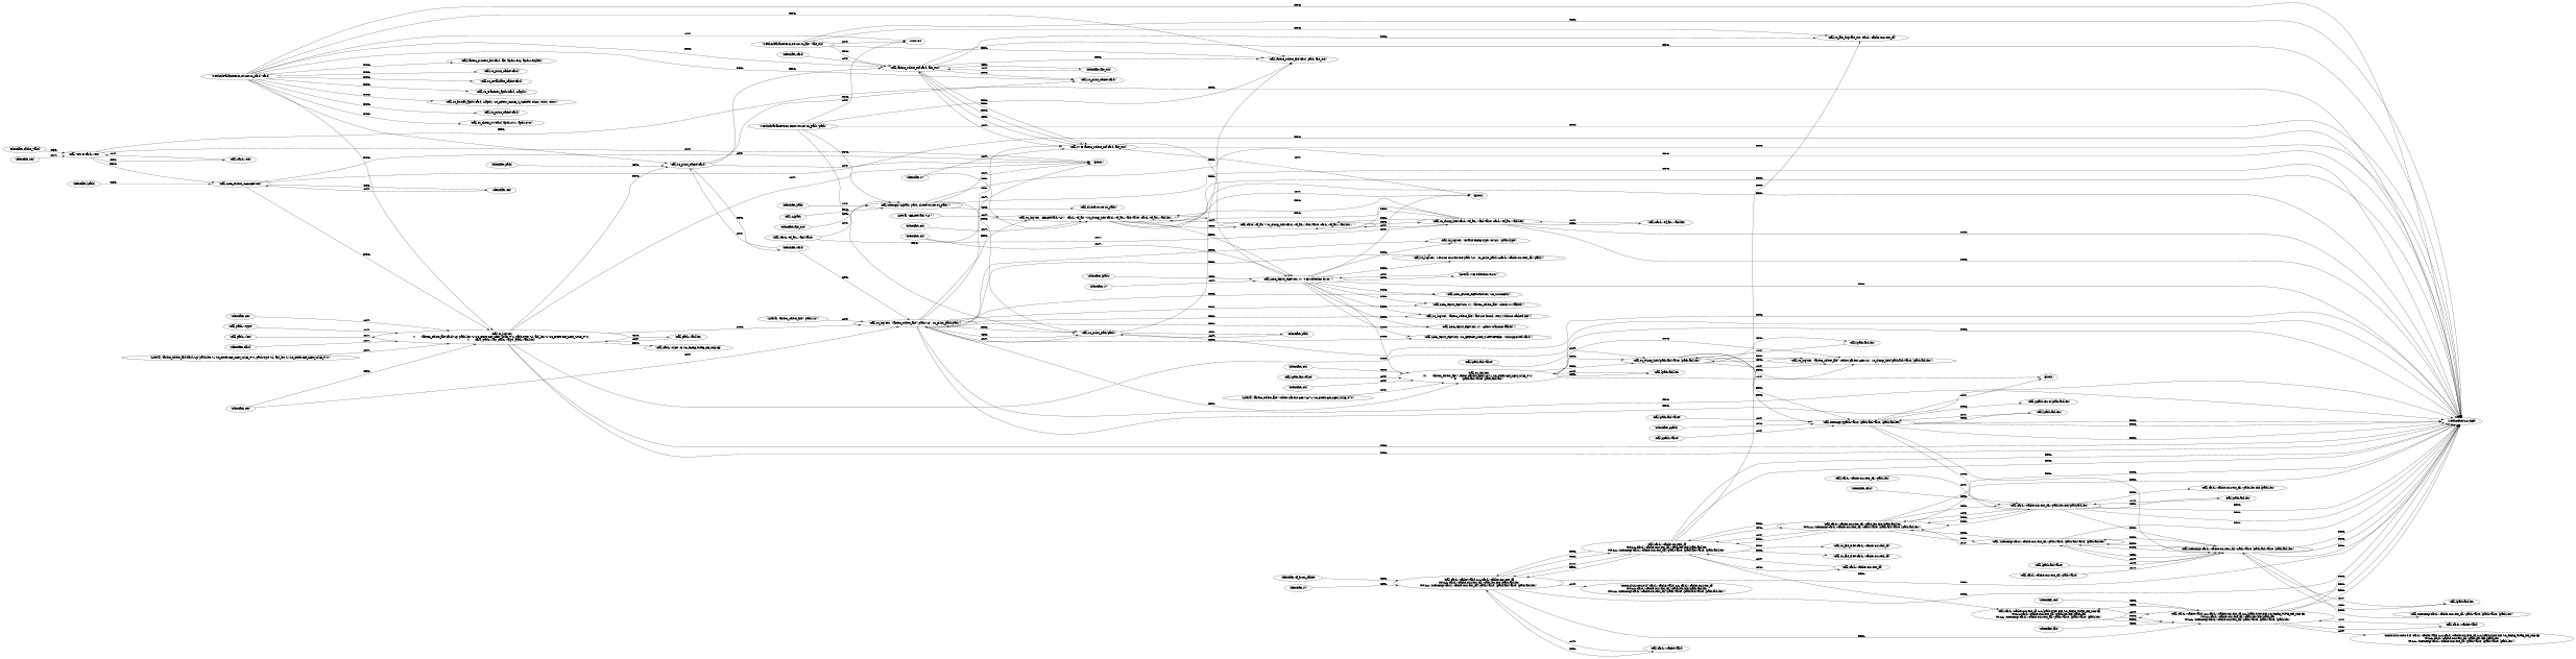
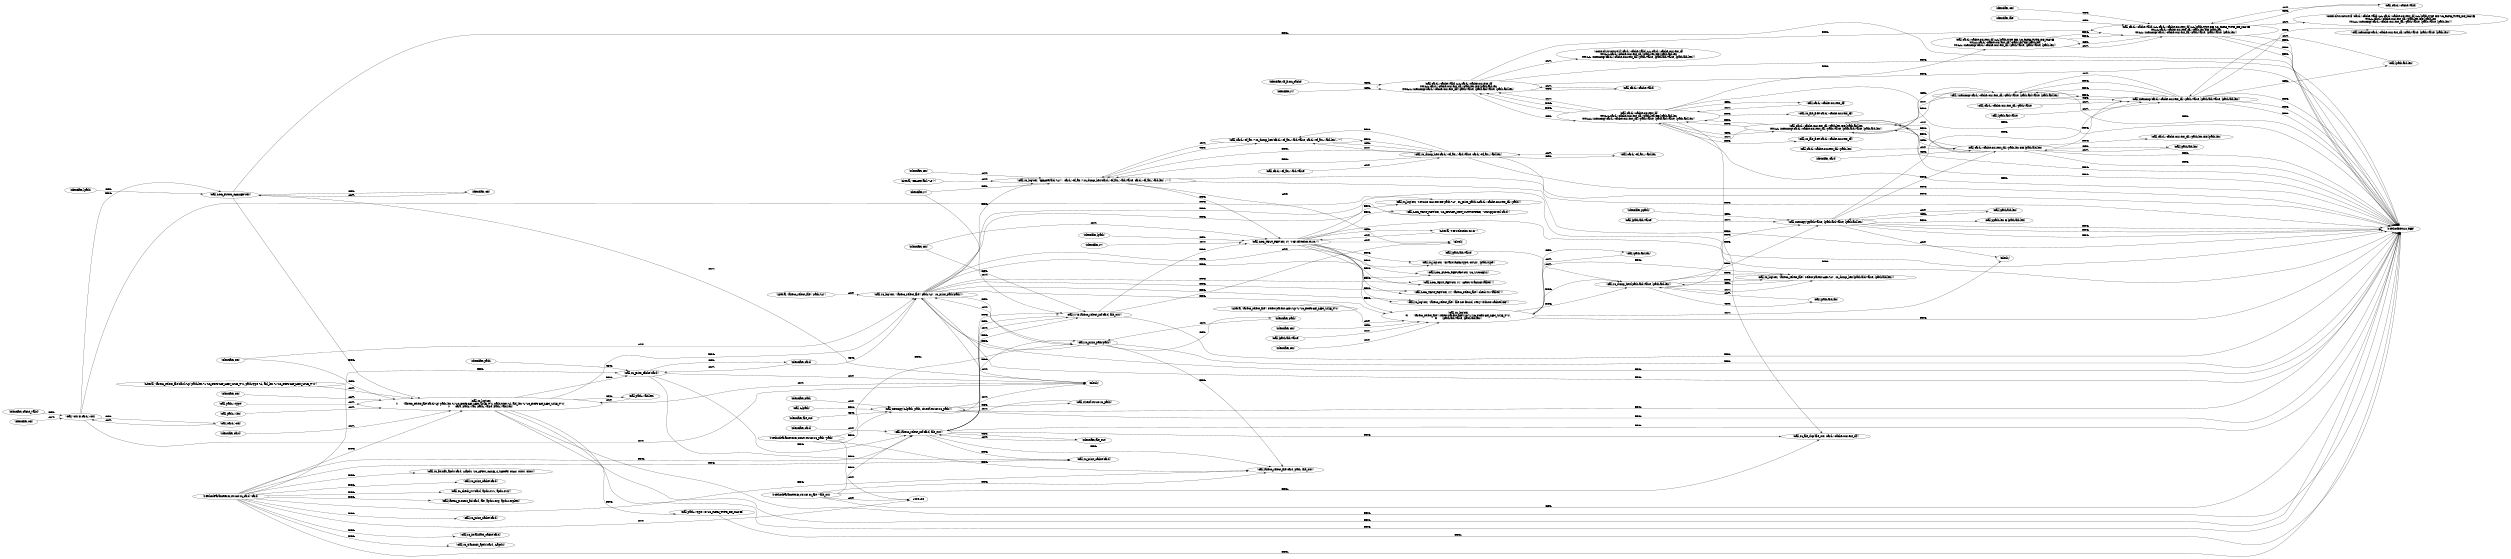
  digraph {
    rankdir=LR
    n1 [label="(Call,card->cache.valid && card->cache.current_df\n\t\t\t\t&& card->cache.current_df->path.len == lpath.aid.len\n\t\t\t\t&& !memcmp(card->cache.current_df->path.value, lpath.aid.value, lpath.aid.len))"]
    n2 [label="(Call,card->cache.current_df\n\t\t\t\t&& card->cache.current_df->path.len == lpath.aid.len\n\t\t\t\t&& !memcmp(card->cache.current_df->path.value, lpath.aid.value, lpath.aid.len))"]
    n3 [label="(Call,card->cache.valid && card->cache.current_df && lpath.type == SC_PATH_TYPE_DF_NAME\n\t\t\t&& card->cache.current_df->path.len == lpath.len\n\t\t\t&& !memcmp(card->cache.current_df->path.value, lpath.value, lpath.len))"]
    n4 [label="(Call,card->cache.valid)"]
    n5 [label="(ControlStructure,if (card->cache.valid && card->cache.current_df\n\t\t\t\t&& card->cache.current_df->path.len == lpath.aid.len\n\t\t\t\t&& !memcmp(card->cache.current_df->path.value, lpath.aid.value, lpath.aid.len)))"]
    n6 [label="(MethodReturn,RET)"]
    n7 [label="(Call,card->cache.current_df->path.len == lpath.aid.len\n\t\t\t\t&& !memcmp(card->cache.current_df->path.value, lpath.aid.value, lpath.aid.len))"]
    n8 [label="(Call,sc_file_free(card->cache.current_df))"]
    n9 [label="(Call,sc_file_dup(file_out, card->cache.current_df))"]
    n10 [label="(Call,card->cache.current_df)"]
    n11 [label="(Call,card->cache.current_df && lpath.type == SC_PATH_TYPE_DF_NAME\n\t\t\t&& card->cache.current_df->path.len == lpath.len\n\t\t\t&& !memcmp(card->cache.current_df->path.value, lpath.value, lpath.len))"]
    n12 [label="(Call,sc_file_free(card->cache.current_df))"]
    n13 [label="(Call,card->cache.valid)"]
    n14 [label="(ControlStructure,if (card->cache.valid && card->cache.current_df && lpath.type == SC_PATH_TYPE_DF_NAME\n\t\t\t&& card->cache.current_df->path.len == lpath.len\n\t\t\t&& !memcmp(card->cache.current_df->path.value, lpath.value, lpath.len)))"]
    n15 [label="(Call,card->cache.current_df->path.len == lpath.aid.len)"]
    n16 [label="(Call,!memcmp(card->cache.current_df->path.value, lpath.aid.value, lpath.aid.len))"]
    n17 [label="(Call,memcmp(card->cache.current_df->path.value, lpath.aid.value, lpath.aid.len))"]
    n18 [label="(Call,card->cache.current_df->path.len == lpath.len)"]
    n19 [label="(Call,lpath.aid.len)"]
    n20 [label="(Call,memcmp(card->cache.current_df->path.value, lpath.value, lpath.len))"]
    n21 [label="(Call,lpath.aid.len)"]
    n22 [label="(Call,memcpy(ppath.value, lpath.aid.value, lpath.aid.len))"]
    n23 [label="(Block,)"]
    n24 [label="(Call,lpath.aid.len)"]
    n25 [label="(Call,ppath.len = lpath.aid.len)"]
    n26 [label="(Call,sc_dump_hex(lpath.aid.value, lpath.aid.len))"]
    n27 [label="(Call,sc_log(ctx, \"iasecc_select_file() select parent AID:%s\", sc_dump_hex(lpath.aid.value, lpath.aid.len)))"]
    n28 [label="(Call,lpath.aid.len)"]
    n29 [label="(Call,sc_log(ctx,\n\t\t       \"iasecc_select_file() select parent AID:%p/%\"SC_FORMAT_LEN_SIZE_T\"u\",\n\t\t       lpath.aid.value, lpath.aid.len))"]
    n30 [label="(Call,lpath.aid.len)"]
    n31 [label="(Call,sc_log(ctx, \"iasecc_select_file() path:%s\", sc_print_path(path)))"]
    n32 [label="(Call,sc_print_path(path))"]
    n33 [label="(Call,sc_log(ctx, \"EF.ATR(aid:'%s')\", card->ef_atr ? sc_dump_hex(card->ef_atr->aid.value, card->ef_atr->aid.len) : \"\"))"]
    n34 [label="(Call,LOG_FUNC_RETURN(ctx, SC_SUCCESS))"]
    n35 [label="(Call,LOG_TEST_RET(ctx, rv, \"APDU transmit failed\"))"]
    n36 [label="(Call,LOG_TEST_RET(ctx, rv, \"iasecc_select_file() check SW failed\"))"]
    n37 [label="(Call,sc_log(ctx, \"iasecc_select_file() file not found, retry without cached DF\"))"]
    n38 [label="(Call,LOG_TEST_RET(ctx, SC_ERROR_NOT_SUPPORTED, \"Unsupported card\"))"]
    n39 [label="(Block,)"]
    n40 [label="(Call,sc_log(ctx, \"Invalid PATH type: 0x%X\", lpath.type))"]
    n41 [label="(Call,sc_log(ctx, \"returns current DF path %s\", sc_print_path(&card->cache.current_df->path)))"]
    n42 [label="(Call,iasecc_select_file(card, path, file_out))"]
    n43 [label="(Identifier,path)"]
    n44 [label="(Call,LOG_TEST_RET(ctx, rv, \"MF selection error\"))"]
    n45 [label="(Block,)"]
    n46 [label="(Call,card->ef_atr ? sc_dump_hex(card->ef_atr->aid.value, card->ef_atr->aid.len) : \"\")"]
    n47 [label="(Call,sc_log(ctx,\n\t       \"iasecc_select_file(card:%p) path.len %\"SC_FORMAT_LEN_SIZE_T\"u; path.type %i; aid_len %\"SC_FORMAT_LEN_SIZE_T\"u\",\n\t       card, path->len, path->type, path->aid.len))"]
    n48 [label="(Call,sc_print_cache(card))"]
    n49 [label="(Call,path->type != SC_PATH_TYPE_DF_NAME)"]
    n50 [label="(Call,path->aid.len)"]
    n51 [label="(Call,iasecc_select_mf(card, file_out))"]
    n52 [label="(Call,sc_print_cache(card))"]
    n53 [label="(Identifier,card)"]
    n54 [label="(Call,LOG_FUNC_CALLED(ctx))"]
    n55 [label="(Identifier,ctx)"]
    n56 [label="(Call,*ctx = card->ctx)"]
    n57 [label="(Call,card->ctx)"]
    n58 [label="(MethodParameterIn,struct sc_card *card)"]
    n59 [label="(Call,iasecc_process_fci(card, file, apdu.resp, apdu.resplen))"]
    n60 [label="(Call,sc_print_cache(card))"]
    n61 [label="(Call,sc_invalidate_cache(card))"]
    n62 [label="(Call,sc_transmit_apdu(card, &apdu))"]
    n63 [label="(Call,sc_format_apdu(card, &apdu, SC_APDU_CASE_4_SHORT, 0xA4, 0x00, 0x00))"]
    n64 [label="(Call,sc_print_cache(card))"]
    n65 [label="(Call,sc_check_sw(card, apdu.sw1, apdu.sw2))"]
    1000102
    n67 [label="(Call,rv = iasecc_select_mf(card, file_out))"]
    n68 [label="(Identifier,file_out)"]
    n69 [label="(Call,memcpy(&lpath, path, sizeof(struct sc_path)))"]
    n70 [label="(Call,sizeof(struct sc_path))"]
    n71 [label="(MethodParameterIn,const struct sc_path *path)"]
    n72 [label="(Literal,\"MF selection error\")"]
    n73 [label="(Call,sc_dump_hex(card->ef_atr->aid.value, card->ef_atr->aid.len))"]
    n74 [label="(Call,card->ef_atr->aid.len)"]
    n75 [label="(MethodParameterIn,struct sc_file **file_out)"]
    n76 [label="(Identifier,ppath)"]
    n77 [label="(Call,path->len)"]
    n78 [label="(Identifier,card)"]
    n79 [label="(Identifier,cache_valid)"]
-   n80 [label="(Call,ppath.value)"]
    n81 [label="(Identifier,ctx)"]
    n82 [label="(Literal,\"iasecc_select_file() path:%s\")"]
    n83 [label="(Call,lpath.aid.value)"]
    n84 [label="(Identifier,ctx)"]
    n85 [label="(Identifier,path)"]
    n86 [label="(Call,card->ef_atr->aid.value)"]
    n87 [label="(Call,card->cache.current_df->path.len)"]
    n88 [label="(Identifier,card)"]
    n89 [label="(Call,lpath.aid.value)"]
    n90 [label="(Identifier,ctx)"]
    n91 [label="(Call,card->cache.current_df->path.value)"]
    n92 [label="(Identifier,path)"]
    n93 [label="(Identifier,ctx)"]
    n94 [label="(Call,lpath.aid.value)"]
    n95 [label="(Identifier,lpath)"]
    n96 [label="(Identifier,ctx)"]
    n97 [label="(Identifier,rv)"]
    n98 [label="(Literal,\"iasecc_select_file() select parent AID:%p/%\"SC_FORMAT_LEN_SIZE_T\"u\")"]
    n99 [label="(Call,&lpath)"]
    n100 [label="(Identifier,df_from_cache)"]
    n101 [label="(Identifier,file_out)"]
    n102 [label="(Identifier,card)"]
    n103 [label="(Literal,\"iasecc_select_file(card:%p) path.len %\"SC_FORMAT_LEN_SIZE_T\"u; path.type %i; aid_len %\"SC_FORMAT_LEN_SIZE_T\"u\")"]
    n104 [label="(Identifier,ctx)"]
    n105 [label="(Literal,\"EF.ATR(aid:'%s')\")"]
    n106 [label="(Identifier,ctx)"]
    n107 [label="(Call,path->type)"]
    n108 [label="(Identifier,ctx)"]
    n109 [label="(Call,lpath.aid.value)"]
    n110 [label="(Identifier,file)"]
    n111 [label="(Identifier,lpath)"]
    n112 [label="(Identifier,rv)"]
    n113 [label="(Identifier,rv)"]
    n1 -> n2 [label="CFG: "]
    n1 -> n3 [label="DDG: "]
    n1 -> n4 [label="CFG: "]
    n1 -> n5 [label="AST: "]
    n1 -> n6 [label="DDG: "]
    n1 -> n6 [label="DDG: "]
    n2 -> n1 [label="AST: "]
    n2 -> n1 [label="DDG: "]
    n2 -> n1 [label="DDG: "]
    n2 -> n6 [label="DDG: "]
    n2 -> n6 [label="DDG: "]
    n2 -> n7 [label="CFG: "]
    n2 -> n8 [label="DDG: "]
    n2 -> n9 [label="DDG: "]
    n2 -> n10 [label="CFG: "]
    n2 -> n11 [label="DDG: "]
    n2 -> n12 [label="DDG: "]
    n3 -> n6 [label="DDG: "]
    n3 -> n6 [label="DDG: "]
    n3 -> n6 [label="DDG: "]
    n3 -> n11 [label="CFG: "]
    n3 -> n13 [label="CFG: "]
    n3 -> n14 [label="AST: "]
    n4 -> n1 [label="AST: "]
    n7 -> n2 [label="AST: "]
    n7 -> n2 [label="DDG: "]
    n7 -> n2 [label="DDG: "]
    n7 -> n6 [label="DDG: "]
    n7 -> n6 [label="DDG: "]
    n7 -> n15 [label="CFG: "]
    n7 -> n16 [label="CFG: "]
    n10 -> n2 [label="AST: "]
    n11 -> n3 [label="AST: "]
    n11 -> n3 [label="DDG: "]
    n11 -> n3 [label="DDG: "]
    n13 -> n3 [label="AST: "]
    n15 -> n6 [label="DDG: "]
    n15 -> n6 [label="DDG: "]
    n15 -> n7 [label="AST: "]
    n15 -> n7 [label="DDG: "]
    n15 -> n7 [label="DDG: "]
    n15 -> n17 [label="DDG: "]
    n15 -> n18 [label="DDG: "]
    n15 -> n19 [label="CFG: "]
    n16 -> n6 [label="DDG: "]
    n16 -> n7 [label="AST: "]
    n16 -> n7 [label="DDG: "]
    n16 -> n17 [label="CFG: "]
    n17 -> n6 [label="DDG: "]
    n17 -> n6 [label="DDG: "]
    n17 -> n6 [label="DDG: "]
    n17 -> n16 [label="AST: "]
    n17 -> n16 [label="DDG: "]
    n17 -> n16 [label="DDG: "]
    n17 -> n16 [label="DDG: "]
    n17 -> n20 [label="DDG: "]
    n17 -> n21 [label="CFG: "]
    n19 -> n15 [label="AST: "]
    n21 -> n17 [label="AST: "]
    n22 -> n6 [label="DDG: "]
    n22 -> n6 [label="DDG: "]
    n22 -> n6 [label="DDG: "]
    n22 -> n15 [label="DDG: "]
    n22 -> n17 [label="DDG: "]
    n22 -> n23 [label="AST: "]
    n22 -> n24 [label="CFG: "]
    n22 -> n25 [label="DDG: "]
    n24 -> n22 [label="AST: "]
    n26 -> n22 [label="DDG: "]
    n26 -> n22 [label="DDG: "]
    n26 -> n27 [label="AST: "]
    n26 -> n27 [label="DDG: "]
    n26 -> n27 [label="DDG: "]
    n26 -> n28 [label="CFG: "]
    n27 -> n26 [label="CFG: "]
    n28 -> n26 [label="AST: "]
    n29 -> n6 [label="DDG: "]
    n29 -> n23 [label="AST: "]
    n29 -> n26 [label="DDG: "]
    n29 -> n26 [label="DDG: "]
    n29 -> n27 [label="DDG: "]
    n29 -> n30 [label="CFG: "]
    n30 -> n29 [label="AST: "]
    n31 -> n6 [label="DDG: "]
    n31 -> n6 [label="DDG: "]
    n31 -> n29 [label="DDG: "]
    n31 -> n32 [label="CFG: "]
    n31 -> n33 [label="DDG: "]
    n31 -> n34 [label="DDG: "]
    n31 -> n35 [label="DDG: "]
    n31 -> n36 [label="DDG: "]
    n31 -> n37 [label="DDG: "]
    n31 -> n38 [label="DDG: "]
    n31 -> n39 [label="AST: "]
    n31 -> n40 [label="DDG: "]
    n31 -> n41 [label="DDG: "]
    n32 -> n6 [label="DDG: "]
    n32 -> n31 [label="AST: "]
    n32 -> n31 [label="DDG: "]
    n32 -> n42 [label="DDG: "]
    n32 -> n43 [label="CFG: "]
    n33 -> n6 [label="DDG: "]
    n33 -> n6 [label="DDG: "]
    n33 -> n44 [label="DDG: "]
    n33 -> n45 [label="AST: "]
    n33 -> n46 [label="CFG: "]
    n43 -> n32 [label="AST: "]
    n44 -> n6 [label="DDG: "]
    n44 -> n29 [label="DDG: "]
    n44 -> n34 [label="DDG: "]
    n44 -> n35 [label="DDG: "]
    n44 -> n36 [label="DDG: "]
    n44 -> n37 [label="DDG: "]
    n44 -> n38 [label="DDG: "]
    n44 -> n40 [label="DDG: "]
    n44 -> n41 [label="DDG: "]
    n44 -> n45 [label="AST: "]
    n44 -> n72 [label="CFG: "]
    n46 -> n33 [label="AST: "]
    n46 -> n73 [label="CFG: "]
    n47 -> n6 [label="DDG: "]
    n47 -> n6 [label="DDG: "]
    n47 -> n6 [label="DDG: "]
    n47 -> n31 [label="DDG: "]
    n47 -> n39 [label="AST: "]
    n47 -> n48 [label="DDG: "]
    n47 -> n49 [label="DDG: "]
    n47 -> n50 [label="CFG: "]
    n48 -> n39 [label="AST: "]
    n48 -> n51 [label="DDG: "]
    n48 -> n52 [label="DDG: "]
    n48 -> n53 [label="CFG: "]
    n50 -> n47 [label="AST: "]
    n51 -> n6 [label="DDG: "]
    n51 -> n9 [label="DDG: "]
    n51 -> n42 [label="DDG: "]
    n51 -> n52 [label="DDG: "]
    n51 -> n67 [label="AST: "]
    n51 -> n67 [label="DDG: "]
    n51 -> n67 [label="DDG: "]
    n51 -> n68 [label="CFG: "]
    n53 -> n31 [label="CFG: "]
    n53 -> n48 [label="AST: "]
    n54 -> n6 [label="DDG: "]
    n54 -> n39 [label="AST: "]
    n54 -> n47 [label="DDG: "]
    n54 -> n55 [label="CFG: "]
    n55 -> n54 [label="AST: "]
    n56 -> n6 [label="DDG: "]
    n56 -> n39 [label="AST: "]
    n56 -> n54 [label="DDG: "]
    n56 -> n57 [label="CFG: "]
    n57 -> n56 [label="AST: "]
    n58 -> n6 [label="DDG: "]
    n58 -> n42 [label="DDG: "]
    n58 -> n47 [label="DDG: "]
    n58 -> n48 [label="DDG: "]
    n58 -> n51 [label="DDG: "]
    n58 -> n52 [label="DDG: "]
    n58 -> n59 [label="DDG: "]
    n58 -> n60 [label="DDG: "]
    n58 -> n61 [label="DDG: "]
    n58 -> n62 [label="DDG: "]
    n58 -> n63 [label="DDG: "]
    n58 -> n64 [label="DDG: "]
    n58 -> n65 [label="DDG: "]
    n58 -> 1000102 [label="AST: "]
    n67 -> n6 [label="DDG: "]
    n67 -> n44 [label="DDG: "]
    n67 -> n45 [label="AST: "]
    n67 -> n51 [label="CFG: "]
    n68 -> n51 [label="AST: "]
    n69 -> n6 [label="DDG: "]
    n69 -> n6 [label="DDG: "]
    n69 -> n32 [label="DDG: "]
    n69 -> n39 [label="AST: "]
    n69 -> n70 [label="CFG: "]
-   n86 -> n69 [label="AST: "]
-   n71 -> n6 [label="DDG: "]
+   n70 -> n69 [label="AST: "]
+   n49 -> n6 [label="DDG: "]
    n71 -> n32 [label="DDG: "]
    n71 -> n42 [label="DDG: "]
    n71 -> 1000102 [label="AST: "]
    n71 -> n69 [label="DDG: "]
    n72 -> n44 [label="AST: "]
    n73 -> n6 [label="DDG: "]
    n73 -> n6 [label="DDG: "]
    n73 -> n33 [label="DDG: "]
    n73 -> n33 [label="DDG: "]
    n73 -> n46 [label="AST: "]
    n73 -> n46 [label="DDG: "]
    n73 -> n46 [label="DDG: "]
    n73 -> n74 [label="CFG: "]
    n74 -> n73 [label="AST: "]
    n75 -> n6 [label="CFG: "]
    n75 -> n9 [label="DDG: "]
    n75 -> n42 [label="DDG: "]
    n75 -> n51 [label="DDG: "]
    n75 -> 1000102 [label="AST: "]
    n76 -> n22 [label="CFG: "]
    n77 -> n47 [label="AST: "]
    n78 -> n47 [label="AST: "]
    n79 -> n56 [label="CFG: "]
-   n80 -> n22 [label="AST: "]
    n81 -> n33 [label="AST: "]
    n82 -> n31 [label="AST: "]
    n83 -> n29 [label="AST: "]
    n84 -> n31 [label="AST: "]
    n84 -> n47 [label="CFG: "]
    n85 -> n69 [label="AST: "]
    n86 -> n73 [label="AST: "]
    n87 -> n15 [label="AST: "]
    n88 -> n51 [label="AST: "]
    n89 -> n26 [label="AST: "]
    n90 -> n44 [label="AST: "]
    n90 -> n67 [label="CFG: "]
    n91 -> n17 [label="AST: "]
    n92 -> n48 [label="CFG: "]
    n93 -> n29 [label="AST: "]
    n94 -> n22 [label="AST: "]
    n95 -> n44 [label="CFG: "]
    n96 -> n56 [label="AST: "]
    n97 -> n44 [label="AST: "]
    n98 -> n29 [label="AST: "]
    n99 -> n69 [label="DDG: "]
    n100 -> n1 [label="CFG: "]
    n101 -> n69 [label="CFG: "]
    n102 -> n15 [label="CFG: "]
    n103 -> n47 [label="AST: "]
    n104 -> n47 [label="AST: "]
    n105 -> n33 [label="AST: "]
    n106 -> n29 [label="CFG: "]
    n107 -> n47 [label="AST: "]
    n108 -> n3 [label="CFG: "]
    n109 -> n17 [label="AST: "]
    n110 -> n3 [label="CFG: "]
    n111 -> n54 [label="CFG: "]
    n112 -> n1 [label="CFG: "]
    n113 -> n33 [label="CFG: "]
    n113 -> n67 [label="AST: "]
  }
